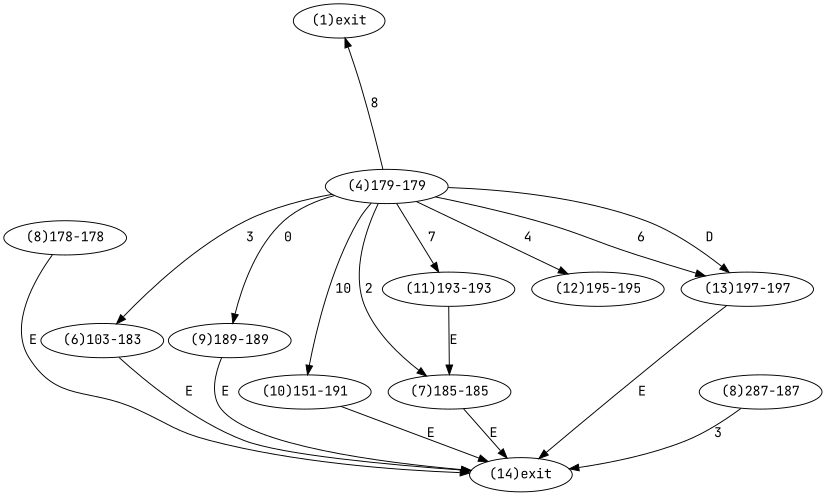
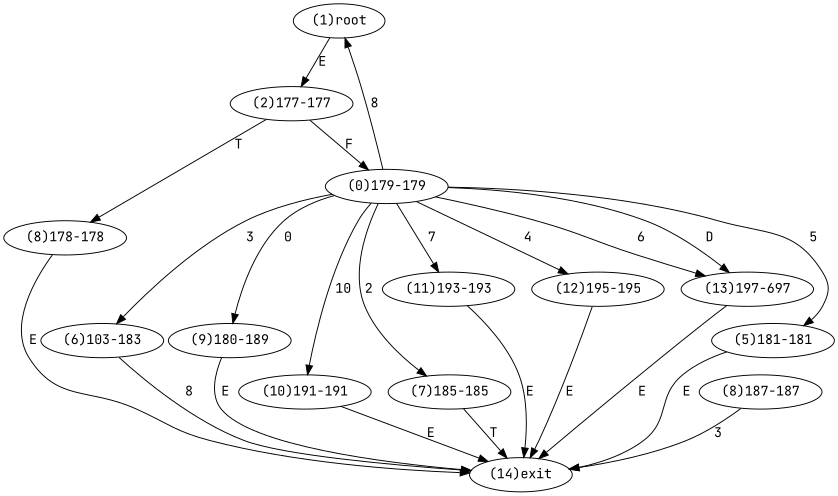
  digraph {
    fontname="JetBrains Mono"
    node [fontname="JetBrains Mono"]
    edge [fontname="JetBrains Mono"]
-   n1 [label="(1)exit"]
+   n1 [label="(1)root"]
+   n2 [label="(2)177-177"]
    n3 [label="(8)178-178"]
-   n4 [label="(4)179-179"]
+   n4 [label="(0)179-179"]
    n5 [label="(14)exit"]
+   n6 [label="(5)181-181"]
    n7 [label="(6)103-183"]
    n8 [label="(7)185-185"]
-   n9 [label="(9)189-189"]
-   n10 [label="(10)151-191"]
+   n9 [label="(9)180-189"]
+   n10 [label="(10)191-191"]
    n11 [label="(11)193-193"]
    n12 [label="(12)195-195"]
-   n13 [label="(13)197-197"]
-   n14 [label="(8)287-187"]
+   n13 [label="(13)197-697"]
+   n14 [label="(8)187-187"]
+   n1 -> n2 [label=E]
+   n2 -> n3 [label=T]
+   n2 -> n4 [label=F]
    n3 -> n5 [label=E]
    n4 -> n1 [label=8]
+   n4 -> n6 [label=5]
    n4 -> n7 [label=3]
    n4 -> n8 [label=2]
    n4 -> n9 [label=0]
    n4 -> n10 [label=10]
    n4 -> n11 [label=7]
    n4 -> n12 [label=4]
    n4 -> n13 [label=6]
    n4 -> n13 [label=D]
-   n7 -> n5 [label=E]
-   n8 -> n5 [label=E]
+   n6 -> n5 [label=E]
+   n7 -> n5 [label=8]
+   n8 -> n5 [label=T]
    n9 -> n5 [label=E]
    n10 -> n5 [label=E]
-   n11 -> n8 [label=E]
+   n11 -> n5 [label=E]
+   n12 -> n5 [label=E]
    n13 -> n5 [label=E]
    n14 -> n5 [label=3]
  }
